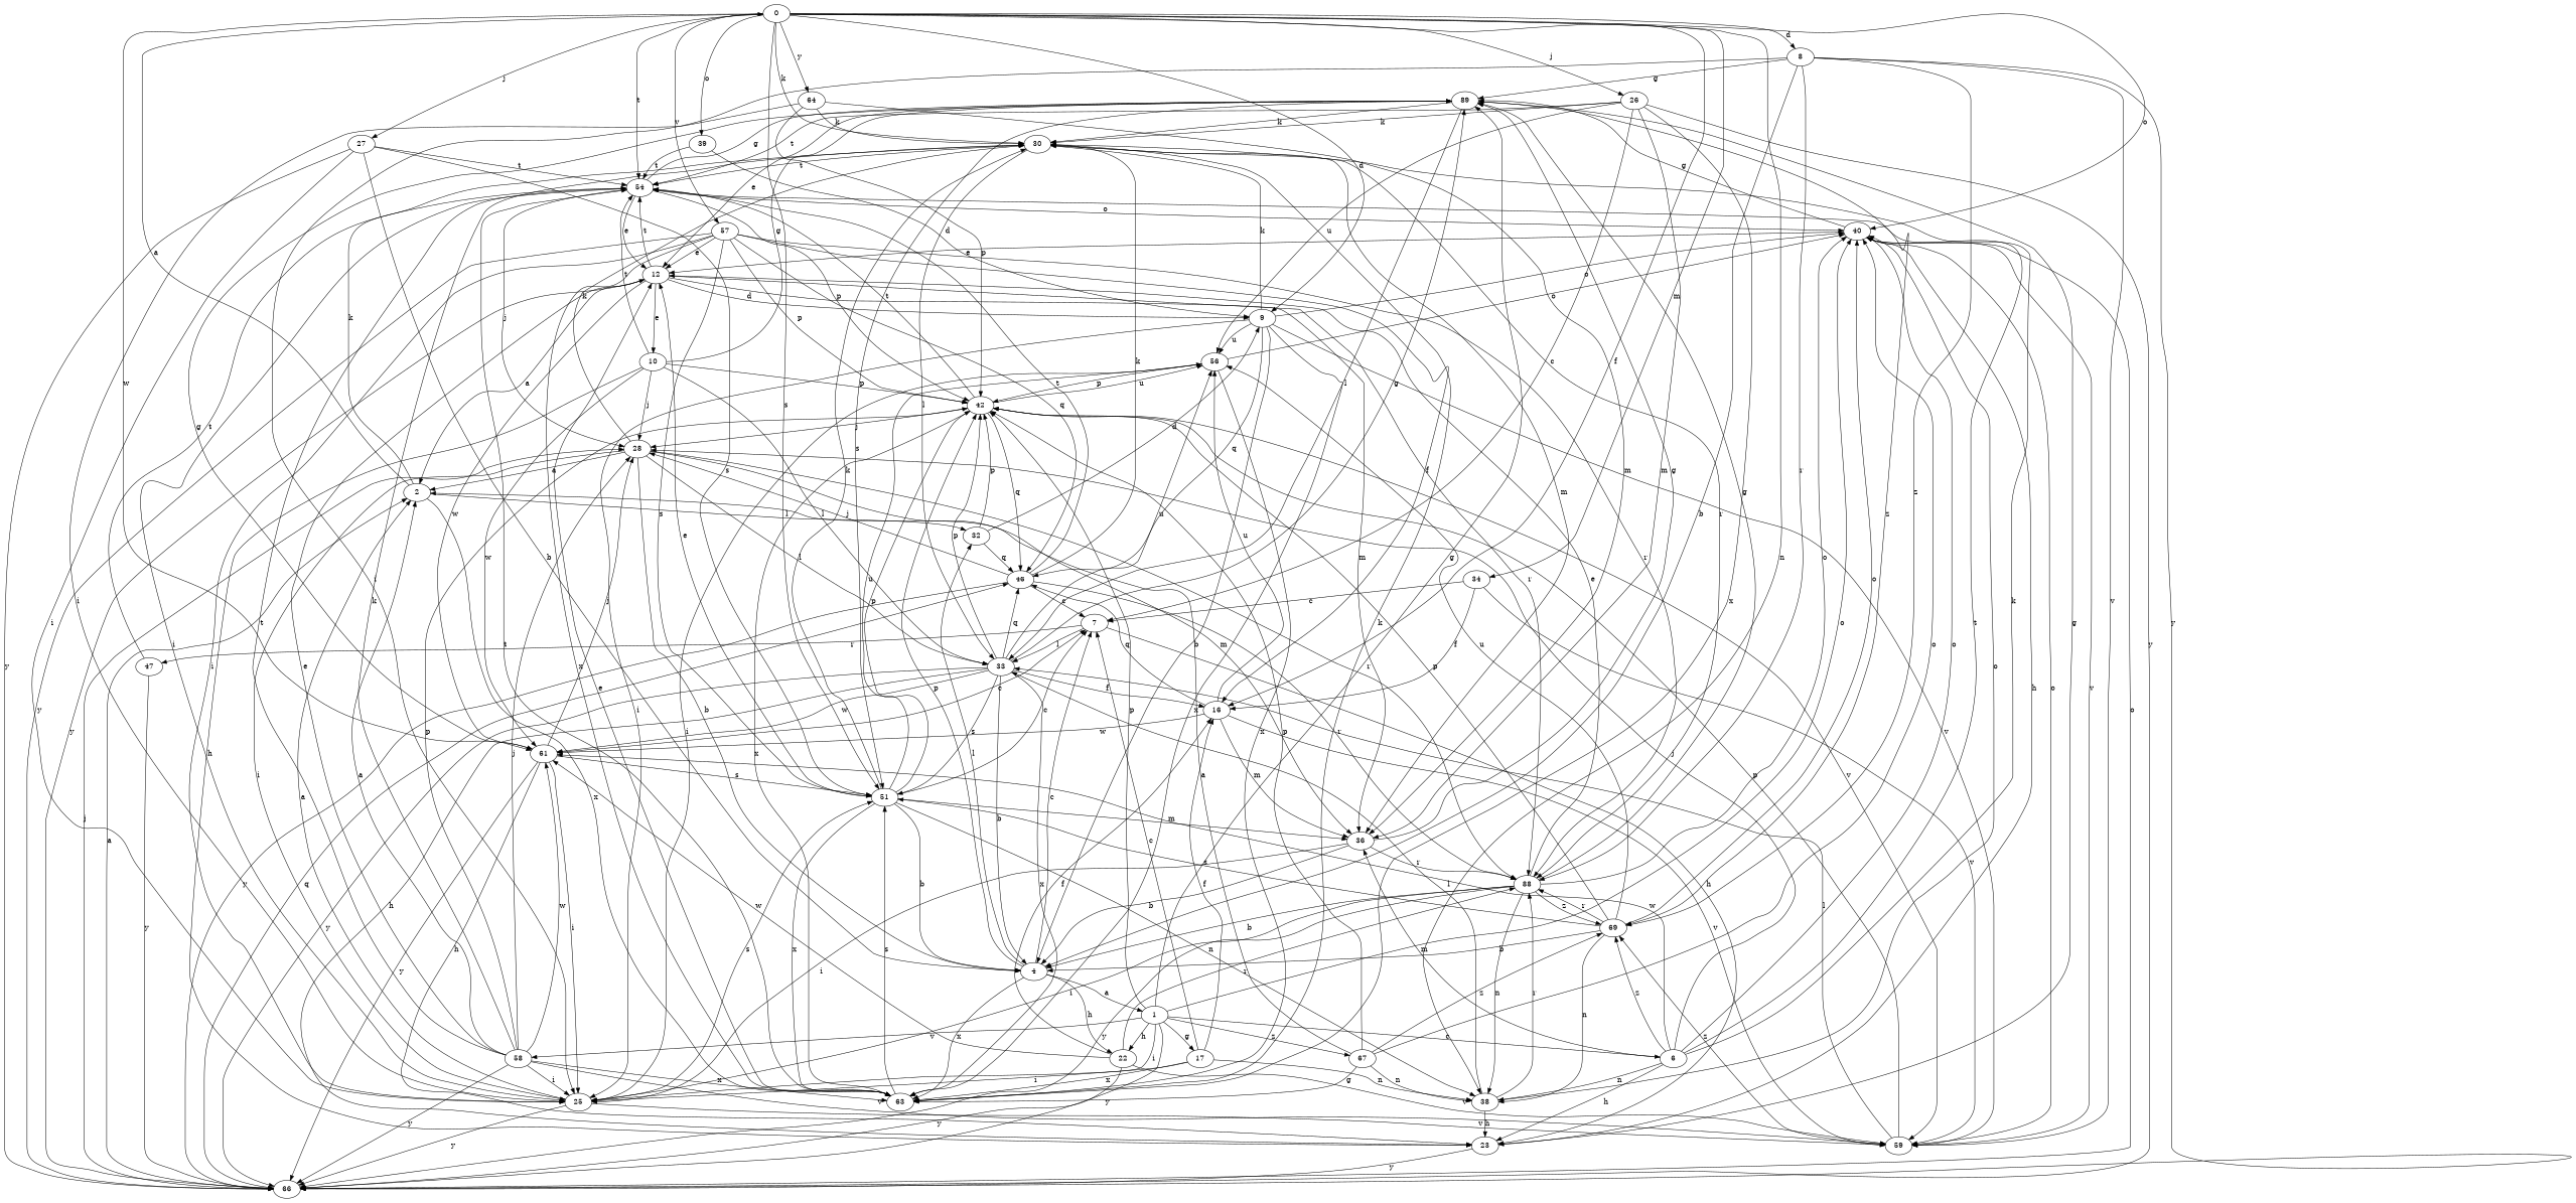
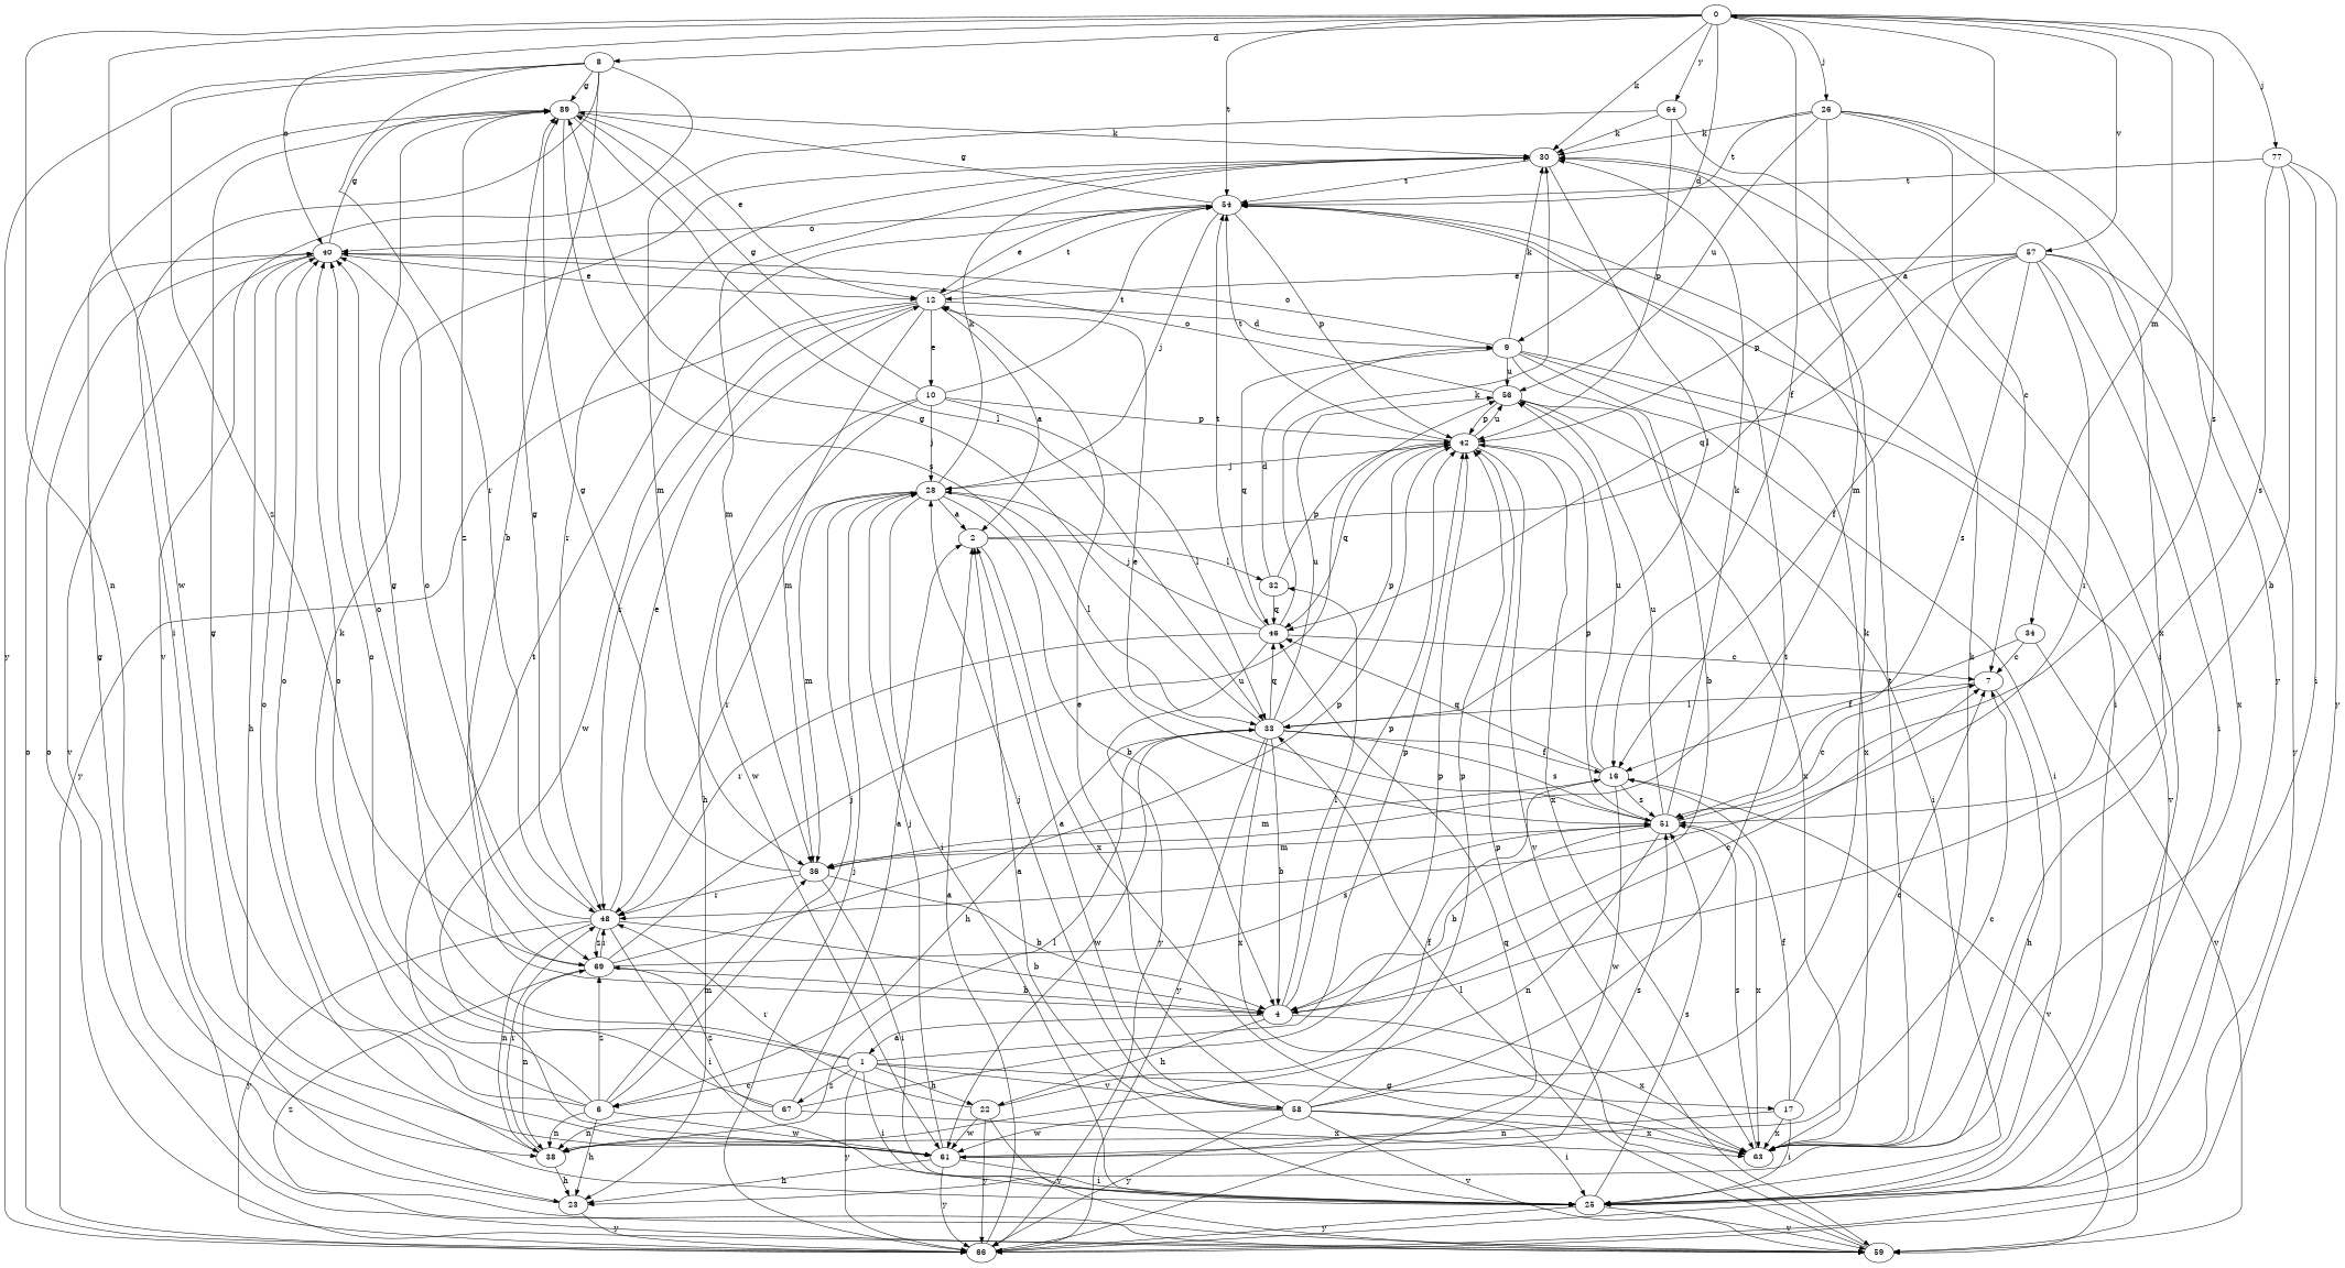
  strict digraph {
    0
    8
    9
    16
    26
-   27
+   27 [label=77]
    30
    34
    38
-   39
    40
    51
    54
    57
    61
    64
    n17 [label=89]
    25
    66
    4
    69
-   48 [label=88]
+   48
    59
    63
    46
    56
    36
    7
    33
    23
    12
    42
    28
    1
    6
    17
    22
    58
    67
    2
    32
-   47
    10
    0 -> 8 [label=d]
    0 -> 9 [label=d]
    0 -> 16 [label=f]
    0 -> 26 [label=j]
    0 -> 27 [label=j]
    0 -> 30 [label=k]
    0 -> 34 [label=m]
    0 -> 38 [label=n]
-   0 -> 39 [label=o]
    0 -> 40 [label=o]
    0 -> 51 [label=s]
    0 -> 54 [label=t]
    0 -> 57 [label=v]
    0 -> 61 [label=w]
    0 -> 64 [label=y]
    8 -> n17 [label=g]
    8 -> 25 [label=i]
    8 -> 66 [label=y]
    8 -> 4 [label=b]
    8 -> 69 [label=z]
    8 -> 48 [label=r]
    8 -> 59 [label=v]
    9 -> 30 [label=k]
    9 -> 40 [label=o]
    9 -> 25 [label=i]
    9 -> 4 [label=b]
    9 -> 59 [label=v]
    9 -> 63 [label=x]
    9 -> 46 [label=q]
    9 -> 56 [label=u]
+   16 -> 51 [label=s]
    16 -> 61 [label=w]
    16 -> 59 [label=v]
    16 -> 46 [label=q]
    16 -> 56 [label=u]
    16 -> 36 [label=m]
    26 -> 30 [label=k]
    26 -> 54 [label=t]
    26 -> 66 [label=y]
    26 -> 63 [label=x]
    26 -> 56 [label=u]
    26 -> 36 [label=m]
    26 -> 7 [label=c]
    27 -> 51 [label=s]
    27 -> 54 [label=t]
    27 -> 25 [label=i]
    27 -> 66 [label=y]
    27 -> 4 [label=b]
    30 -> 54 [label=t]
    30 -> 48 [label=r]
    30 -> 36 [label=m]
    30 -> 33 [label=l]
    34 -> 16 [label=f]
    34 -> 59 [label=v]
    34 -> 7 [label=c]
    38 -> 40 [label=o]
    38 -> 48 [label=r]
    38 -> 33 [label=l]
    38 -> 23 [label=h]
-   39 -> 9 [label=d]
-   39 -> 54 [label=t]
    40 -> n17 [label=g]
    40 -> 59 [label=v]
    40 -> 23 [label=h]
    40 -> 12 [label=e]
    51 -> 30 [label=k]
    51 -> 38 [label=n]
    51 -> 4 [label=b]
    51 -> 63 [label=x]
    51 -> 56 [label=u]
    51 -> 36 [label=m]
    51 -> 7 [label=c]
    51 -> 12 [label=e]
    51 -> 42 [label=p]
    54 -> 40 [label=o]
    54 -> n17 [label=g]
    54 -> 25 [label=i]
    54 -> 12 [label=e]
    54 -> 42 [label=p]
    54 -> 28 [label=j]
    57 -> 16 [label=f]
    57 -> 51 [label=s]
    57 -> 25 [label=i]
    57 -> 66 [label=y]
    57 -> 48 [label=r]
    57 -> 63 [label=x]
    57 -> 46 [label=q]
    57 -> 12 [label=e]
    57 -> 42 [label=p]
    61 -> 51 [label=s]
    61 -> n17 [label=g]
    61 -> 25 [label=i]
    61 -> 66 [label=y]
    61 -> 7 [label=c]
    61 -> 23 [label=h]
    61 -> 28 [label=j]
    64 -> 30 [label=k]
    64 -> 25 [label=i]
    64 -> 36 [label=m]
    64 -> 42 [label=p]
    n17 -> 30 [label=k]
    n17 -> 51 [label=s]
    n17 -> 69 [label=z]
    n17 -> 33 [label=l]
    n17 -> 12 [label=e]
    25 -> 51 [label=s]
    25 -> 66 [label=y]
    25 -> 59 [label=v]
    25 -> 2 [label=a]
    66 -> 40 [label=o]
    66 -> 46 [label=q]
    66 -> 28 [label=j]
    66 -> 2 [label=a]
    4 -> 63 [label=x]
    4 -> 7 [label=c]
    4 -> 42 [label=p]
    4 -> 1 [label=a]
    4 -> 22 [label=h]
    4 -> 32 [label=l]
    69 -> 38 [label=n]
    69 -> 40 [label=o]
    69 -> 51 [label=s]
    69 -> 4 [label=b]
    69 -> 48 [label=r]
    69 -> 56 [label=u]
    69 -> 42 [label=p]
    48 -> 38 [label=n]
    48 -> 40 [label=o]
    48 -> n17 [label=g]
    48 -> 25 [label=i]
    48 -> 66 [label=y]
    48 -> 4 [label=b]
    48 -> 69 [label=z]
    48 -> 12 [label=e]
    59 -> 40 [label=o]
    59 -> 69 [label=z]
    59 -> 33 [label=l]
    59 -> 42 [label=p]
    63 -> 30 [label=k]
    63 -> 51 [label=s]
    63 -> 54 [label=t]
-   63 -> 12 [label=e]
    46 -> 30 [label=k]
    46 -> 54 [label=t]
    46 -> 66 [label=y]
    46 -> 48 [label=r]
    46 -> 7 [label=c]
    46 -> 28 [label=j]
    56 -> 40 [label=o]
    56 -> 25 [label=i]
    56 -> 63 [label=x]
    56 -> 42 [label=p]
    36 -> n17 [label=g]
    36 -> 25 [label=i]
    36 -> 4 [label=b]
    36 -> 48 [label=r]
    7 -> 33 [label=l]
    7 -> 23 [label=h]
-   7 -> 47 [label=r]
    33 -> 16 [label=f]
    33 -> 51 [label=s]
    33 -> 61 [label=w]
    33 -> n17 [label=g]
    33 -> 66 [label=y]
    33 -> 4 [label=b]
    33 -> 63 [label=x]
    33 -> 46 [label=q]
    33 -> 56 [label=u]
-   33 -> 23 [label=h]
+   33 -> 6 [label=h]
    33 -> 42 [label=p]
    23 -> n17 [label=g]
    23 -> 66 [label=y]
    12 -> 9 [label=d]
    12 -> 54 [label=t]
    12 -> 61 [label=w]
    12 -> 66 [label=y]
    12 -> 48 [label=r]
    12 -> 36 [label=m]
    12 -> 2 [label=a]
    12 -> 10 [label=e]
    42 -> 54 [label=t]
    42 -> 59 [label=v]
    42 -> 63 [label=x]
    42 -> 46 [label=q]
    42 -> 56 [label=u]
    42 -> 28 [label=j]
    28 -> 30 [label=k]
    28 -> 25 [label=i]
    28 -> 4 [label=b]
    28 -> 48 [label=r]
    28 -> 36 [label=m]
    28 -> 33 [label=l]
    28 -> 2 [label=a]
    1 -> 40 [label=o]
    1 -> n17 [label=g]
    1 -> 25 [label=i]
    1 -> 66 [label=y]
    1 -> 42 [label=p]
    1 -> 6 [label=c]
    1 -> 17 [label=g]
    1 -> 22 [label=h]
    1 -> 58 [label=v]
    1 -> 67 [label=z]
    6 -> 30 [label=k]
    6 -> 38 [label=n]
    6 -> 40 [label=o]
    6 -> 54 [label=t]
    6 -> 61 [label=w]
    6 -> 69 [label=z]
    6 -> 36 [label=m]
    6 -> 23 [label=h]
    6 -> 28 [label=j]
    17 -> 16 [label=f]
    17 -> 38 [label=n]
    17 -> 25 [label=i]
    17 -> 63 [label=x]
    17 -> 7 [label=c]
    22 -> 16 [label=f]
    22 -> 61 [label=w]
    22 -> 66 [label=y]
    22 -> 48 [label=r]
    22 -> 59 [label=v]
    58 -> 30 [label=k]
    58 -> 54 [label=t]
    58 -> 61 [label=w]
    58 -> 25 [label=i]
    58 -> 66 [label=y]
    58 -> 59 [label=v]
    58 -> 63 [label=x]
    58 -> 12 [label=e]
    58 -> 42 [label=p]
    58 -> 28 [label=j]
    58 -> 2 [label=a]
    67 -> 38 [label=n]
    67 -> 40 [label=o]
    67 -> 69 [label=z]
-   67 -> 63 [label=g]
+   67 -> 63 [label=x]
    67 -> 42 [label=p]
    67 -> 2 [label=a]
    2 -> 0 [label=a]
-   2 -> 30 [label=k]
    2 -> 63 [label=x]
    2 -> 32 [label=l]
    32 -> 9 [label=d]
    32 -> 46 [label=q]
    32 -> 42 [label=p]
-   47 -> 54 [label=t]
-   47 -> 66 [label=y]
    10 -> 54 [label=t]
    10 -> 61 [label=w]
    10 -> n17 [label=g]
    10 -> 33 [label=l]
    10 -> 23 [label=h]
    10 -> 42 [label=p]
    10 -> 28 [label=j]
  }
